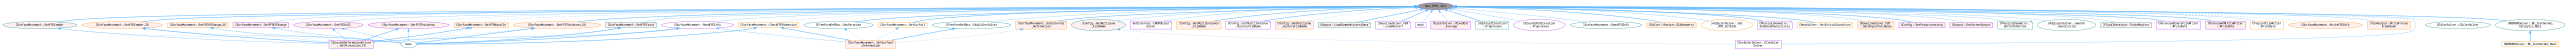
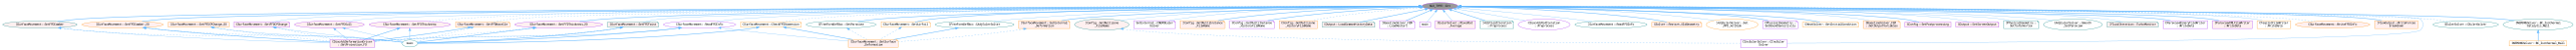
  digraph {
    fontname="Roboto Mono"
    rankdir=TB
    node [color=purple fillcolor="#FFF0F0" fontname="Roboto Mono" fontsize=10 shape=note style=filled]
    edge [color=steelblue1 dir=back fontname="Roboto Mono" fontsize=10 labelfontname=Helvetica labelfontsize=10 style=bold]
    n1 [fillcolor=grey60 fontcolor=black height=0.2 label="SU2_TYPE::Int" shape=ellipse width=0.4]
    n2 [color=teal fillcolor=white height=0.2 label="CNEMONSSolver::BC_Isothermal\lCatalytic_Wall" shape=ellipse width=0.4]
    n3 [color=teal fillcolor=white height=0.2 label="CEulerSolver::CEulerSolver" shape=ellipse width=0.4]
    n4 [color=darkorange fillcolor=white height=0.2 label="CSurfaceMovement::CheckFFDDimension" width=0.4]
    n5 [fillcolor=white height=0.2 label="CIncEulerSolver::CIncEuler\lSolver" shape=box width=0.4]
    n6 [fillcolor=white height=0.2 label="SetExternal::CNEMOEuler\lSolver" width=0.4]
    n7 [color=darkorange height=0.2 label="CConfig::GetMultiInstance\l_FileName" width=0.4]
    n8 [fillcolor=white height=0.2 label="CConfig::GetMultiInstance\l_HistoryFileName" width=0.4]
    n9 [color=teal height=0.2 label="CConfig::GetMultizone\l_FileName" shape=ellipse width=0.4]
    n10 [color=darkorange height=0.2 label="CConfig::GetMultizone\l_HistoryFileName" shape=box width=0.4]
    n11 [color=teal height=0.2 label="COutput::LoadCommonHistoryData" width=0.4]
    n12 [fillcolor=white height=0.2 label="CBaselineSolver_FEM\l::LoadRestart" width=0.4]
    n13 [fillcolor=white height=0.2 label=main shape=box width=0.4]
    n14 [height=0.2 label="CEulerSolver::MixedOut\l_Average" shape=box width=0.4]
    n15 [color=teal fillcolor=white height=0.2 label="CAdjFluidIteration\l::Preprocess" width=0.4]
    n16 [fillcolor=white height=0.2 label="CDiscAdjFEAIteration\l::Preprocess" shape=ellipse width=0.4]
    n17 [color=teal fillcolor=white height=0.2 label="CSurfaceMovement::ReadFFDInfo" shape=ellipse width=0.4]
    n18 [fillcolor=white height=0.2 label="CSurfaceMovement::ReadFFDInfo" shape=ellipse width=0.4]
    n19 [color=darkorange height=0.2 label="CSolver::Restart_OldGeometry" width=0.4]
    n20 [color=darkorange fillcolor=white height=0.2 label="CAdjEulerSolver::Set\l_MPI_ActDisk" shape=ellipse width=0.4]
    n21 [color=darkorange fillcolor=white height=0.2 label="CSurfaceMovement::SetAirfoil" width=0.4]
    n22 [fillcolor=white height=0.2 label="CPhysicalGeometry::\lSetBoundSensitivity" width=0.4]
    n23 [color=teal fillcolor=white height=0.2 label="CFreeFormDefBox::CAdjEulerSolver" shape=ellipse width=0.4]
    n24 [color=darkorange height=0.2 label="CSurfaceMovement::SetExternal\l_Deformation" width=0.4]
    n25 [color=teal height=0.2 label="CSurfaceMovement::SetFFDCamber" shape=ellipse width=0.4]
    n26 [color=darkorange height=0.2 label="CSurfaceMovement::SetFFDCamber_2D" shape=ellipse width=0.4]
    n27 [height=0.2 label="CSurfaceMovement::SetFFDCPChange" width=0.4]
    n28 [height=0.2 label="CSurfaceMovement::SetFFDGull" shape=ellipse width=0.4]
    n29 [color=darkorange height=0.2 label="CSurfaceMovement::SetFFDNacelle" width=0.4]
    n30 [height=0.2 label="CSurfaceMovement::SetFFDThickness" shape=ellipse width=0.4]
-   n31 [color=darkorange height=0.2 label="CSurfaceMovement::SetFFDThickness_2D" shape=ellipse width=0.4]
+   n31 [height=0.2 label="CSurfaceMovement::SetFFDThickness_2D" shape=ellipse width=0.4]
    n32 [color=teal height=0.2 label="CSurfaceMovement::SetFFDTwist" width=0.4]
    n33 [color=darkorange fillcolor=white height=0.2 label="CHeatSolver::SetInitialCondition" width=0.4]
    n34 [color=darkorange height=0.2 label="CBaselineSolver_FEM\l::SetOutputVariables" width=0.4]
    n35 [color=teal fillcolor=white height=0.2 label="CFreeFormDefBox::SetParaview" shape=ellipse width=0.4]
    n36 [height=0.2 label="CConfig::SetPostprocessing" shape=box width=0.4]
    n37 [height=0.2 label="COutput::SetScreenOutput" width=0.4]
    n38 [color=teal fillcolor=white height=0.2 label="CPhysicalGeometry::\lSetTurboVertex" width=0.4]
-   n39 [color=teal fillcolor=white height=0.2 label="CAdjEulerSolver::Smooth\l_Sensitivity" shape=ellipse width=0.4]
+   n39 [color=teal fillcolor=white height=0.2 label="CAdjEulerSolver::Smooth\l_SetParaview" shape=ellipse width=0.4]
    n40 [color=teal height=0.2 label="CFluidIteration::TurboMonitor" width=0.4]
    n41 [fillcolor=white height=0.2 label="CParaviewBinaryFileWriter\l::WriteData" shape=box width=0.4]
    n42 [height=0.2 label="CParaviewXMLFileWriter\l::WriteData" shape=box width=0.4]
    n43 [color=darkorange fillcolor=white height=0.2 label="CTecplotFileWriter\l::WriteData" shape=box width=0.4]
    n44 [color=darkorange height=0.2 label="CSurfaceMovement::WriteFFDInfo" shape=ellipse width=0.4]
    n45 [color=darkorange height=0.2 label="CFlowOutput::WriteForces\lBreakdown" shape=box width=0.4]
    n46 [color=darkorange fillcolor=white height=0.2 label="CNEMONSSolver::BC_Isothermal_Wall" shape=box width=0.4]
    n47 [color=teal fillcolor=white height=0.2 label=main shape=ellipse width=0.4]
    n48 [color=darkorange height=0.2 label="CSurfaceMovement::SetSurface\l_Deformation" width=0.4]
    n49 [height=0.2 label="CDiscAdjDeformationDriver\l::SetProjection_FD" width=0.4]
    n50 [color=darkorange height=0.2 label="CSurfaceMovement::SetFFDCPChange_2D" shape=box width=0.4]
    n1 -> n2
    n1 -> n3 [style=dashed]
    n1 -> n4 [style=dashed]
    n1 -> n5 [style=solid]
    n1 -> n6 [style=solid]
    n1 -> n7
    n1 -> n8
    n1 -> n9 [style=solid]
    n1 -> n10 [style=dashed]
    n1 -> n11
    n1 -> n12
    n1 -> n13 [style=solid]
    n1 -> n14 [style=solid]
    n1 -> n15
    n1 -> n16 [style=solid]
    n1 -> n17 [style=solid]
    n1 -> n18 [style=solid]
    n1 -> n19
    n1 -> n20 [style=solid]
    n1 -> n21
    n1 -> n22
    n1 -> n23 [style=solid]
    n1 -> n24
    n1 -> n25
    n1 -> n26
    n1 -> n27 [style=solid]
    n1 -> n28 [style=solid]
    n1 -> n29 [style=dashed]
    n1 -> n30 [style=dashed]
    n1 -> n31
    n1 -> n32 [style=solid]
    n1 -> n33
    n1 -> n34 [style=solid]
    n1 -> n35
    n1 -> n36
    n1 -> n37 [style=solid]
    n1 -> n38 [style=solid]
    n1 -> n39 [style=solid]
    n1 -> n40 [style=solid]
    n1 -> n41
    n1 -> n42
    n1 -> n43 [style=solid]
    n1 -> n44 [style=dashed]
-   n1 -> n45 [style=solid]
+   n1 -> n45
    n2 -> n46
    n4 -> n47
    n4 -> n48
    n9 -> n5 [style=dashed]
    n18 -> n47
    n18 -> n48 [style=solid]
    n18 -> n49 [style=solid]
    n21 -> n48 [style=dashed]
    n23 -> n48
    n24 -> n48 [style=dashed]
    n25 -> n47 [style=dashed]
    n25 -> n49 [style=solid]
    n26 -> n47 [style=dashed]
    n26 -> n49
    n27 -> n47 [style=solid]
    n27 -> n49 [style=dashed]
    n28 -> n47 [style=solid]
    n28 -> n49 [style=solid]
    n29 -> n47 [style=dashed]
    n29 -> n49
    n30 -> n47 [style=solid]
    n30 -> n49
    n31 -> n47
    n31 -> n49 [style=dashed]
    n32 -> n47
    n32 -> n49 [style=dashed]
    n35 -> n48 [style=dashed]
    n50 -> n47 [style=solid]
    n50 -> n49 [style=dashed]
  }
